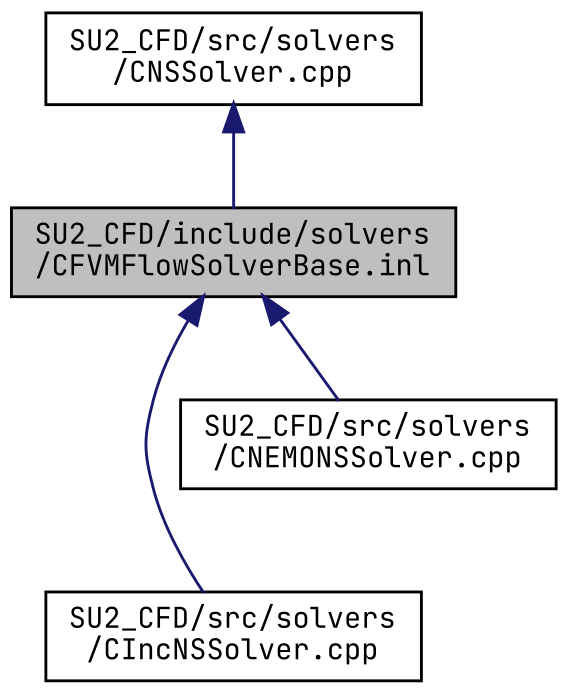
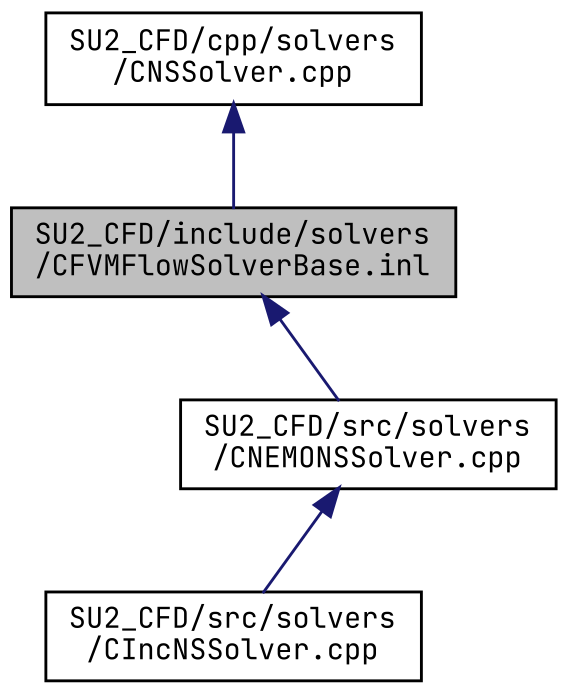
  digraph {
    fontname="JetBrains Mono"
    node [color=black fillcolor=white fontname="JetBrains Mono" fontsize=10 shape=record style=filled]
    edge [color=midnightblue dir=back fontname="JetBrains Mono" fontsize=10 labelfontname=Helvetica labelfontsize=10 style=solid]
    n1 [fillcolor=grey75 fontcolor=black height=0.2 label="SU2_CFD/include/solvers\l/CFVMFlowSolverBase.inl" width=0.4]
    n2 [height=0.2 label="SU2_CFD/src/solvers\l/CIncNSSolver.cpp" width=0.4]
    n3 [height=0.2 label="SU2_CFD/src/solvers\l/CNEMONSSolver.cpp" width=0.4]
-   n4 [height=0.2 label="SU2_CFD/src/solvers\l/CNSSolver.cpp" width=0.4]
-   n1 -> n2
+   n4 [height=0.2 label="SU2_CFD/cpp/solvers\l/CNSSolver.cpp" width=0.4]
+   n3 -> n2
    n1 -> n3
    n4 -> n1
  }
